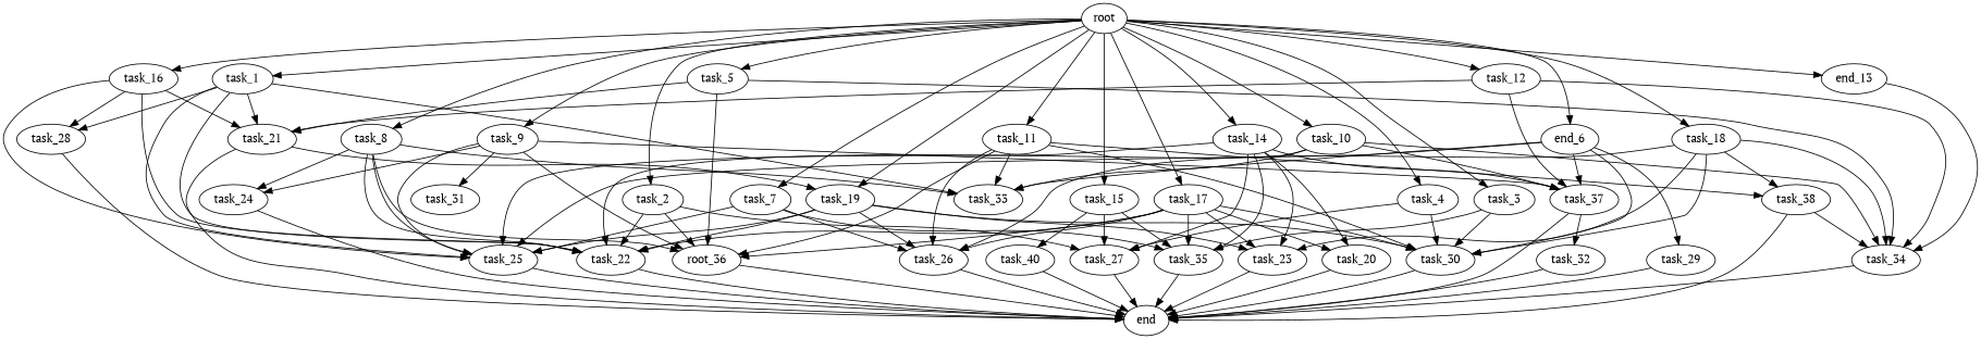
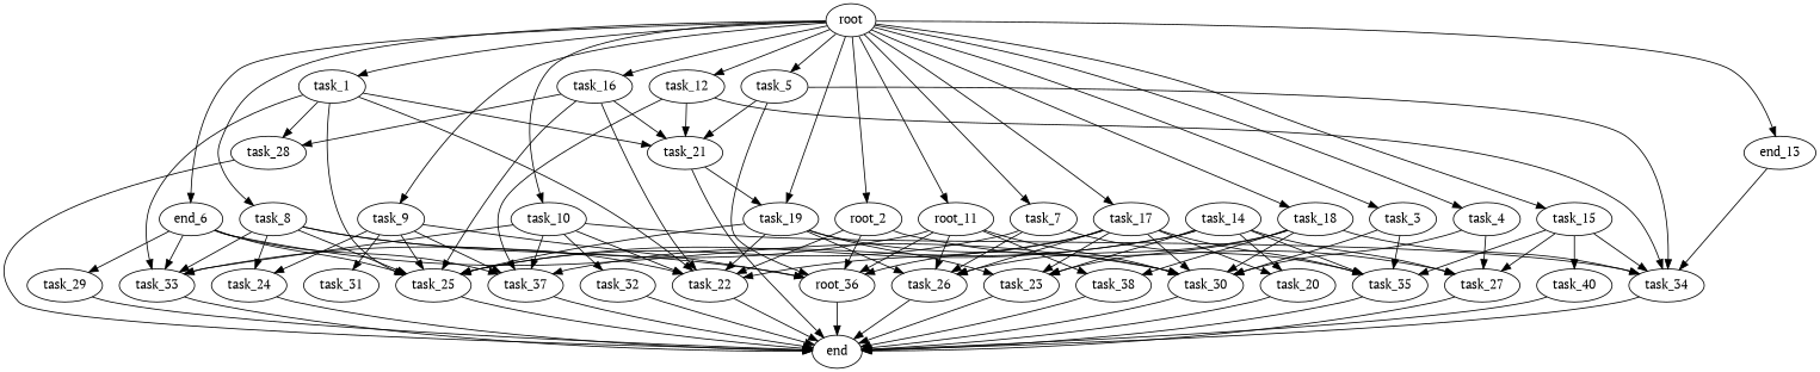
  digraph {
    fontname="PT Serif"
    node [fontname="PT Serif"]
    edge [fontname="PT Serif"]
    root
    task_1
-   task_2
+   task_2 [label=root_2]
    task_3
    task_4
    task_5
    n7 [label=end_6]
    task_7
    task_8
    task_9
    task_10
-   task_11
+   task_11 [label=root_11]
    task_12
    n14 [label=end_13]
    task_14
    task_15
    task_16
    task_17
    task_18
    task_19
    task_21
    task_22
    task_25
    task_28
    task_33
    task_27
    n27 [label=root_36]
    task_30
    task_35
    task_34
    task_29
    task_37
    task_26
    task_24
    task_31
    task_32
    task_38
    task_20
    task_23
    task_40
    end
    root -> task_1
    root -> task_2
    root -> task_3
    root -> task_4
    root -> task_5
    root -> n7
    root -> task_7
    root -> task_8
    root -> task_9
    root -> task_10
    root -> task_11
    root -> task_12
    root -> n14
-   root -> task_14
    root -> task_15
    root -> task_16
    root -> task_17
    root -> task_18
    root -> task_19
    task_1 -> task_21
    task_1 -> task_22
    task_1 -> task_25
    task_1 -> task_28
    task_1 -> task_33
    task_2 -> task_22
    task_2 -> task_27
    task_2 -> n27
    task_3 -> task_30
    task_3 -> task_35
    task_4 -> task_27
    task_4 -> task_30
    task_5 -> task_21
    task_5 -> n27
    task_5 -> task_34
    n7 -> task_25
    n7 -> task_33
    n7 -> task_30
    n7 -> task_29
    n7 -> task_37
    task_7 -> task_25
    task_7 -> task_35
    task_7 -> task_26
    task_8 -> task_22
    task_8 -> task_25
    task_8 -> task_33
    task_8 -> n27
    task_8 -> task_24
    task_9 -> task_25
    task_9 -> n27
    task_9 -> task_37
    task_9 -> task_24
    task_9 -> task_31
    task_10 -> task_22
    task_10 -> task_33
    task_10 -> task_34
    task_10 -> task_37
-   task_37 -> task_32
+   task_10 -> task_32
    task_11 -> task_33
    task_11 -> n27
    task_11 -> task_30
    task_11 -> task_26
    task_11 -> task_38
    task_12 -> task_21
    task_12 -> task_34
    task_12 -> task_37
    n14 -> task_34
    task_14 -> task_25
    task_14 -> task_27
    task_14 -> task_35
    task_14 -> task_37
    task_14 -> task_20
    task_14 -> task_23
    task_15 -> task_27
    task_15 -> task_35
-   task_38 -> task_34
+   task_15 -> task_34
    task_15 -> task_40
    task_16 -> task_21
    task_16 -> task_22
    task_16 -> task_25
    task_16 -> task_28
    task_17 -> task_22
    task_17 -> n27
    task_17 -> task_30
    task_17 -> task_35
    task_17 -> task_26
    task_17 -> task_20
    task_17 -> task_23
    task_18 -> task_30
    task_18 -> task_34
    task_18 -> task_26
    task_18 -> task_38
    task_18 -> task_23
    task_19 -> task_22
    task_19 -> task_25
    task_19 -> task_30
    task_19 -> task_26
    task_19 -> task_23
    task_21 -> task_19
    task_21 -> end
    task_22 -> end
    task_25 -> end
    task_28 -> end
+   task_33 -> end
    task_27 -> end
    n27 -> end
    task_30 -> end
    task_35 -> end
    task_34 -> end
    task_29 -> end
    task_37 -> end
    task_26 -> end
    task_24 -> end
    task_32 -> end
    task_38 -> end
    task_20 -> end
    task_23 -> end
    task_40 -> end
  }
